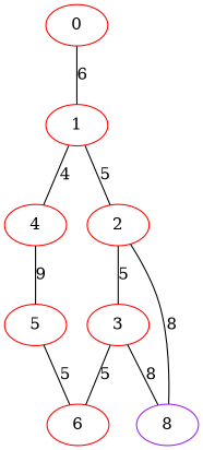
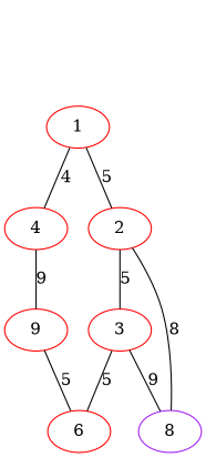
  graph {
    node [color=red weight=1]
-   0
    1
    4
    2
-   5
+   5 [label=9]
    3
    8 [color=purple weight=4]
    6
-   0 -- 1 [label=6]
    1 -- 4 [label=4]
    1 -- 2 [label=5]
    4 -- 5 [label=9]
    2 -- 3 [label=5]
    2 -- 8 [label=8]
    5 -- 6 [label=5]
-   3 -- 8 [label=8]
+   3 -- 8 [label=9]
    3 -- 6 [label=5]
  }
